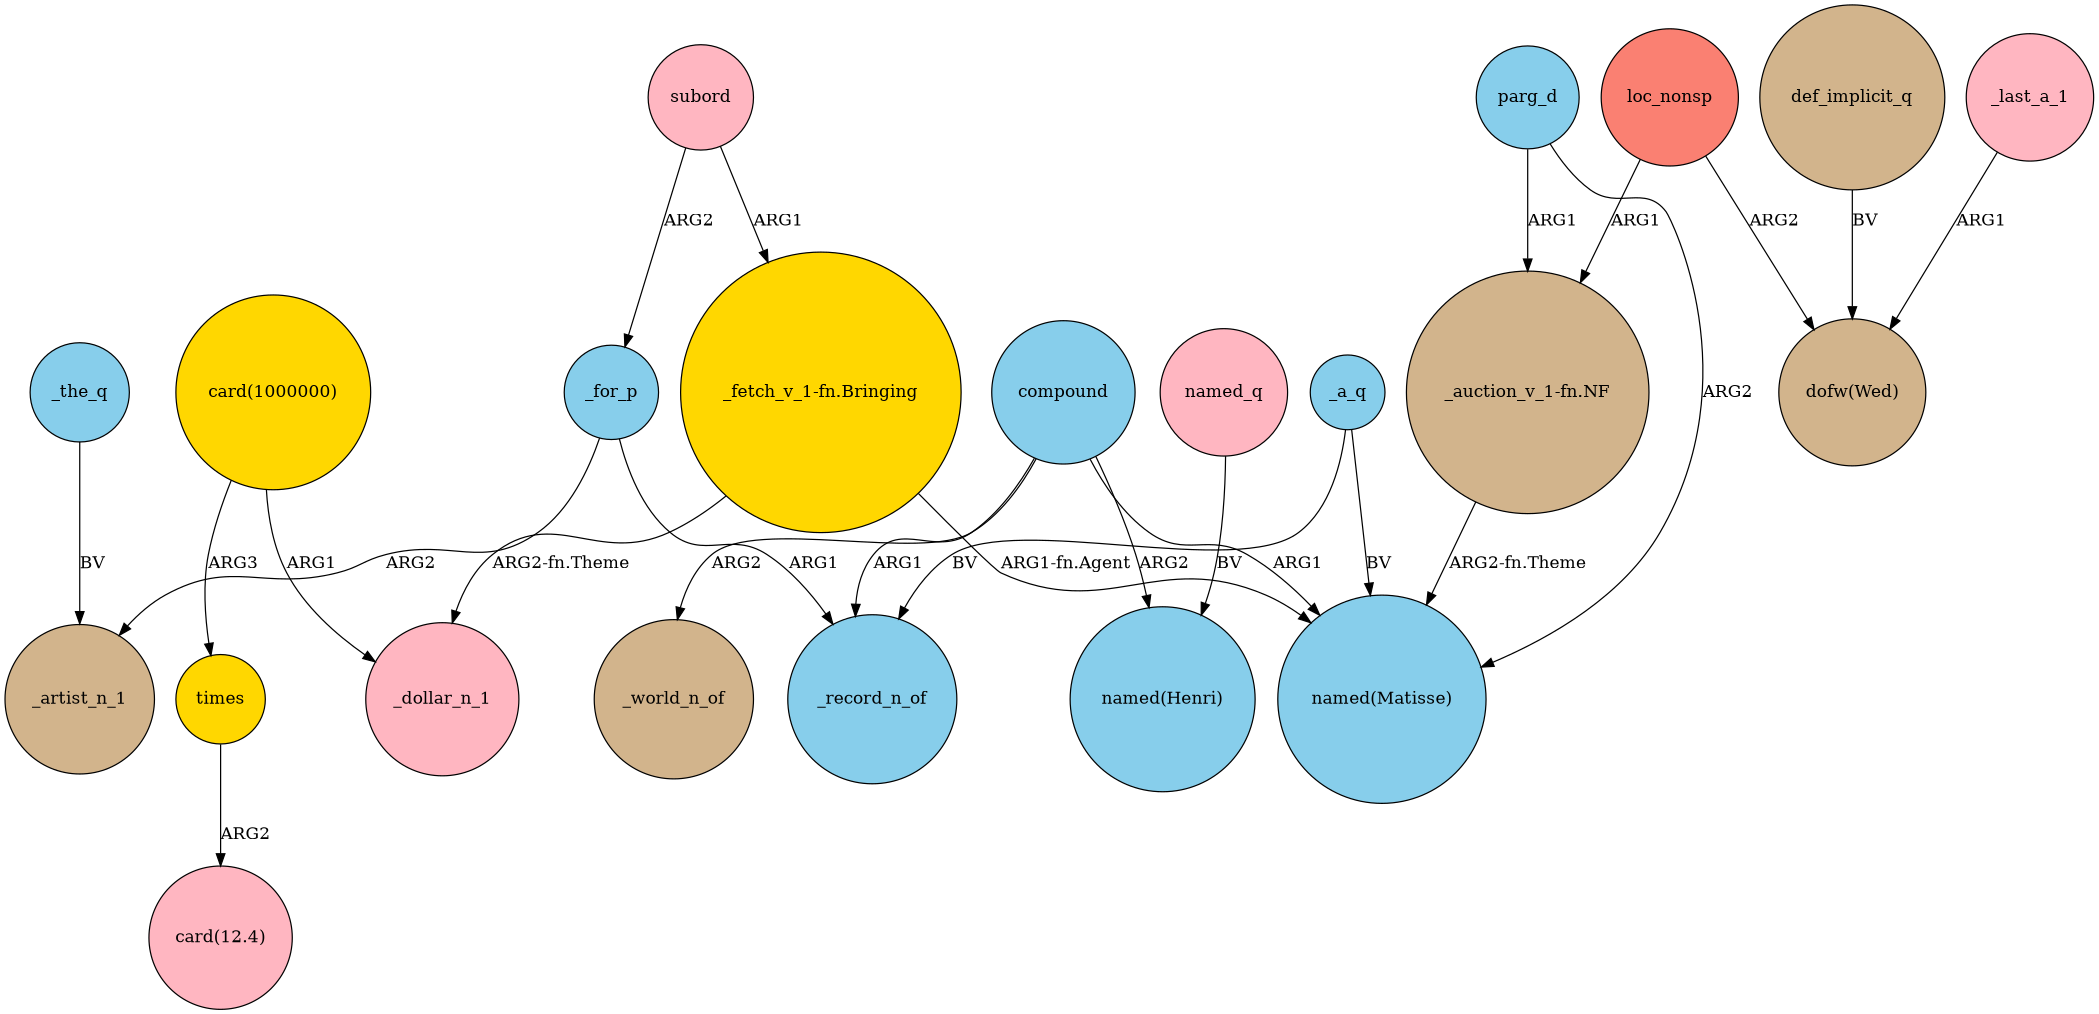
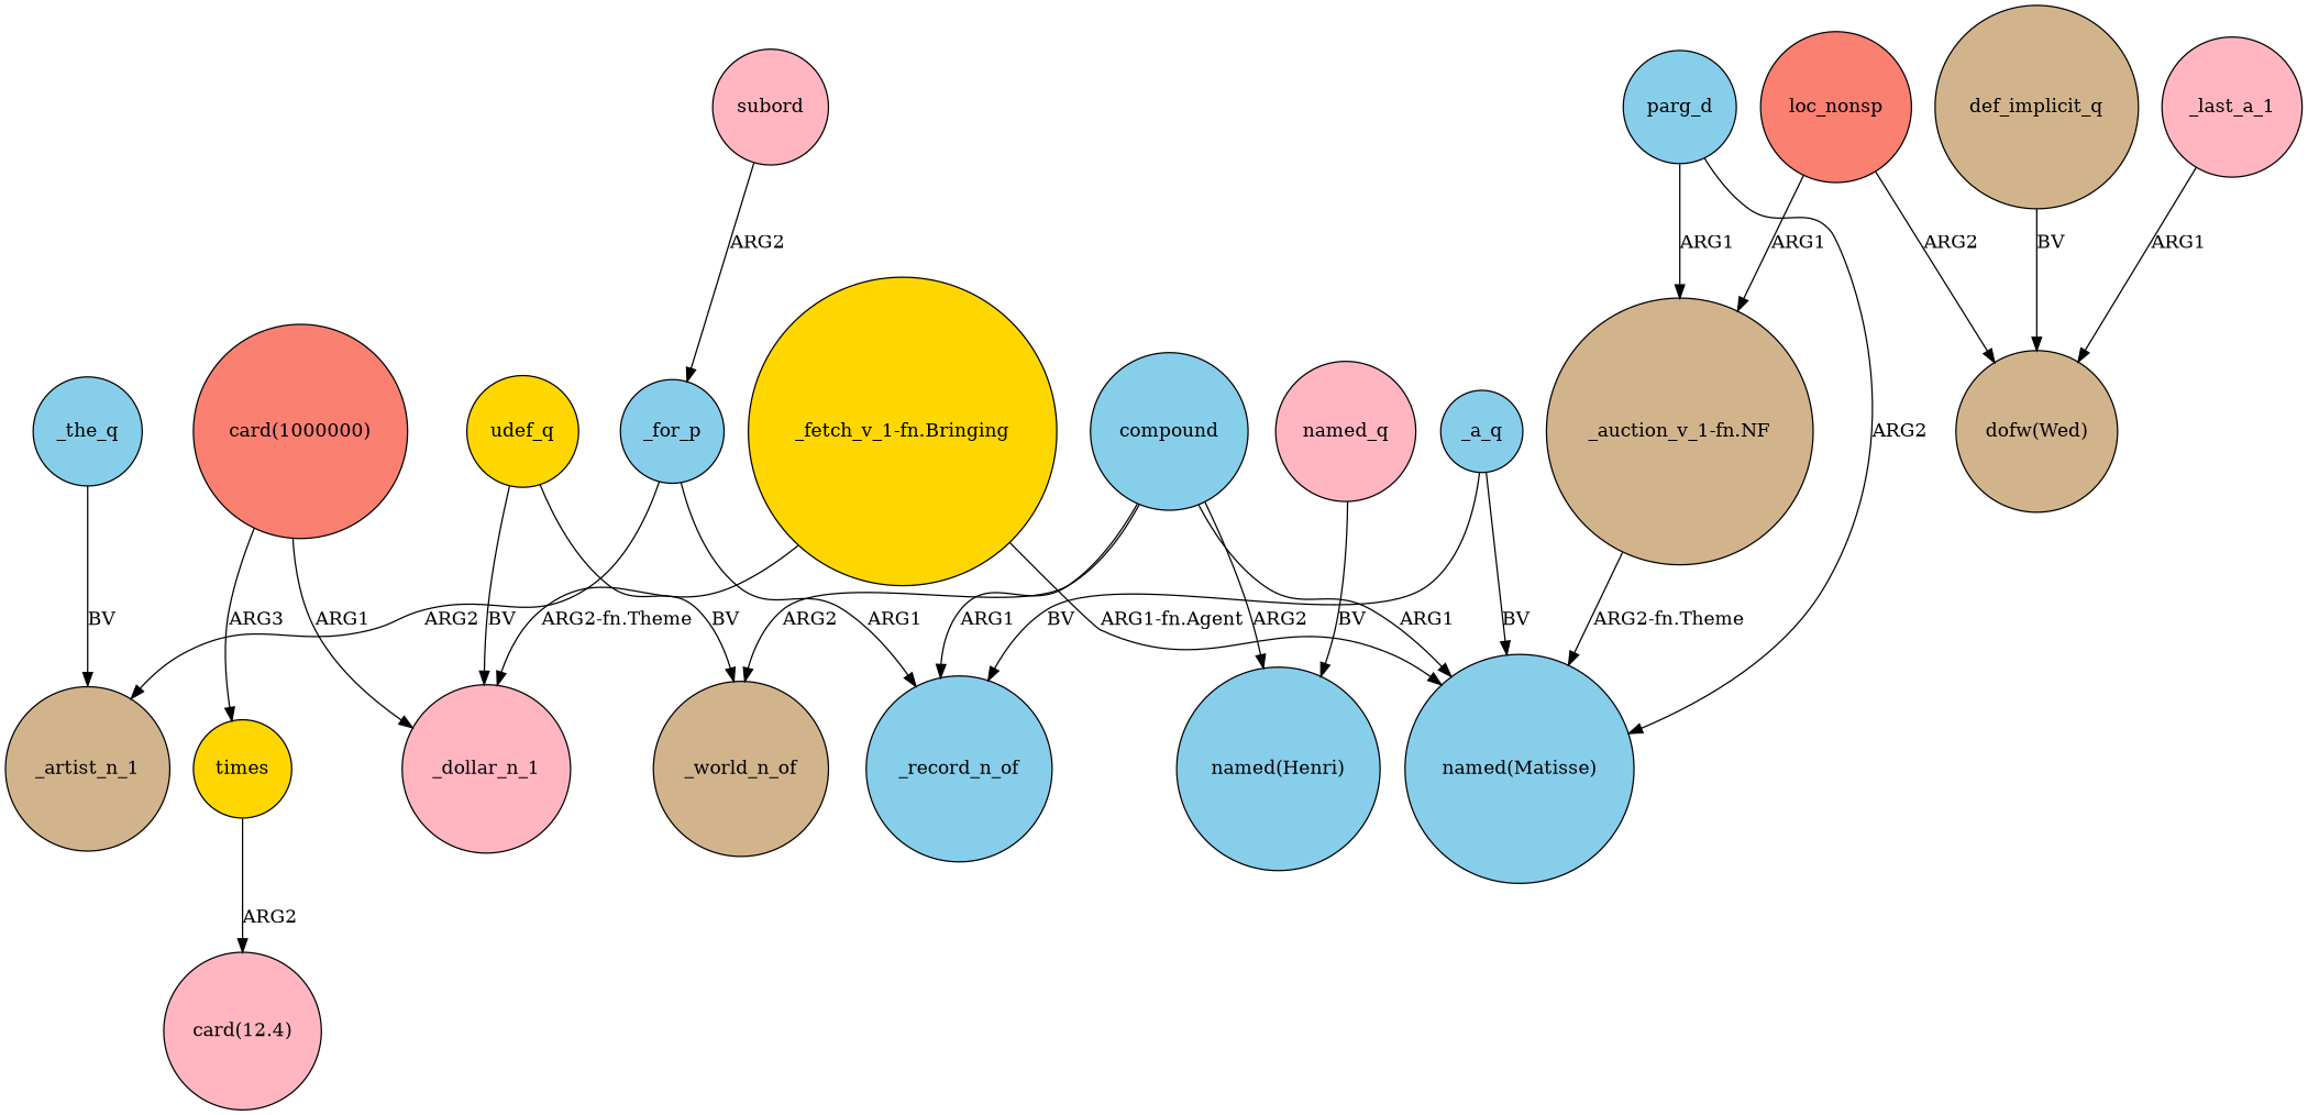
  digraph {
    node [fillcolor=skyblue shape=circle style=filled]
-   "card(1000000)" [fillcolor=gold]
+   "card(1000000)" [fillcolor=salmon]
    _dollar_n_1 [fillcolor=lightpink]
    times [fillcolor=gold]
    "_fetch_v_1-fn.Bringing" [fillcolor=gold]
    "named(Matisse)"
    compound
    _world_n_of [fillcolor=tan]
    _record_n_of
    "named(Henri)"
+   udef_q [fillcolor=gold]
    subord [fillcolor=lightpink]
    _for_p
    _artist_n_1 [fillcolor=tan]
    _a_q
    _the_q
    loc_nonsp [fillcolor=salmon]
    "_auction_v_1-fn.NF" [fillcolor=tan]
    "dofw(Wed)" [fillcolor=tan]
    "card(12.4)" [fillcolor=lightpink]
    parg_d
    def_implicit_q [fillcolor=tan]
    _last_a_1 [fillcolor=lightpink]
    n23 [fillcolor=lightpink label=named_q]
    "card(1000000)" -> _dollar_n_1 [label=ARG1]
    "card(1000000)" -> times [label=ARG3]
    times -> "card(12.4)" [label=ARG2]
    "_fetch_v_1-fn.Bringing" -> _dollar_n_1 [label="ARG2-fn.Theme"]
    "_fetch_v_1-fn.Bringing" -> "named(Matisse)" [label="ARG1-fn.Agent"]
    compound -> "named(Matisse)" [label=ARG1]
    compound -> _world_n_of [label=ARG2]
    compound -> _record_n_of [label=ARG1]
    compound -> "named(Henri)" [label=ARG2]
-   subord -> "_fetch_v_1-fn.Bringing" [label=ARG1]
+   udef_q -> _dollar_n_1 [label=BV]
+   udef_q -> _world_n_of [label=BV]
    subord -> _for_p [label=ARG2]
    _for_p -> _record_n_of [label=ARG1]
    _for_p -> _artist_n_1 [label=ARG2]
    _a_q -> "named(Matisse)" [label=BV]
    _a_q -> _record_n_of [label=BV]
    _the_q -> _artist_n_1 [label=BV]
    loc_nonsp -> "_auction_v_1-fn.NF" [label=ARG1]
    loc_nonsp -> "dofw(Wed)" [label=ARG2]
    "_auction_v_1-fn.NF" -> "named(Matisse)" [label="ARG2-fn.Theme"]
    parg_d -> "named(Matisse)" [label=ARG2]
    parg_d -> "_auction_v_1-fn.NF" [label=ARG1]
    def_implicit_q -> "dofw(Wed)" [label=BV]
    _last_a_1 -> "dofw(Wed)" [label=ARG1]
    n23 -> "named(Henri)" [label=BV]
  }
